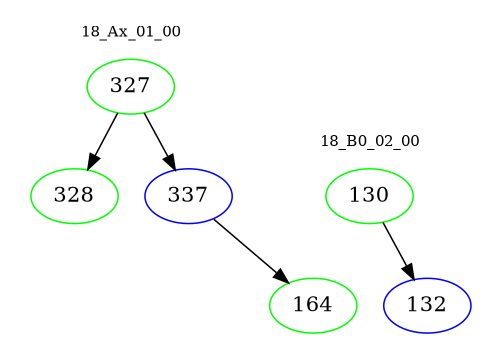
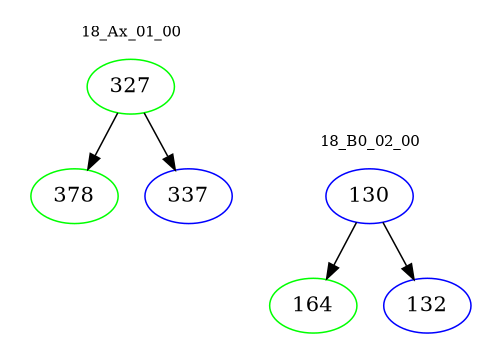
  digraph {
    node [color=green]
    edge [color=black]
    n1 [label=327]
-   n2 [label=328]
+   n2 [label=378]
    n3 [color=blue label=337]
-   n4 [label=130]
+   n4 [color=blue label=130]
    n5 [color=blue label=132]
    n6 [label=164]
    subgraph cluster_1 {
      color=white
      fontsize=10
      label="18_Ax_01_00"
      n1
      n2
      n3
    }
    subgraph cluster_2 {
      color=white
      fontsize=10
      label="18_B0_02_00"
      n4
      n5
      n6
    }
    n1 -> n2
    n1 -> n3
    n4 -> n5
-   n3 -> n6
+   n4 -> n6
  }
